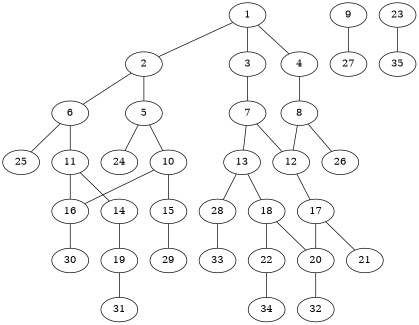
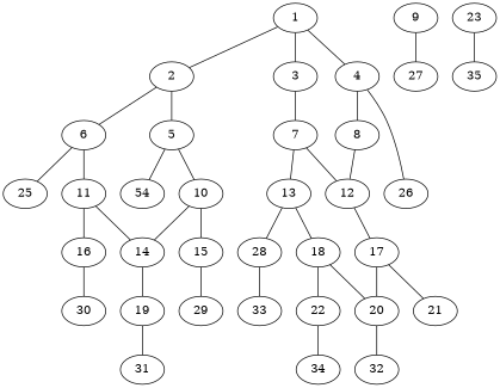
  graph {
    node [chem=C]
    edge [valence=1]
    1
    2
    3 [chem=O]
    4
    5
    6
    7
    8
    10
-   24 [chem=H]
+   24 [chem=H label=54]
    11
    25 [chem=H]
    12
    13
    26 [chem=H]
    9 [chem=O]
    27 [chem=H]
    14
    15 [chem=O]
    16 [chem=O]
    17
    18
    28 [chem=H]
    19 [chem=O]
    29 [chem=H]
    30 [chem=H]
    20
    21 [chem=O]
    22 [chem=O]
    33 [chem=H]
    31 [chem=H]
    32 [chem=H]
    34 [chem=H]
    23 [chem=Cl]
    35 [chem=H]
    1 -- 2
    1 -- 3
    1 -- 4 [valence=2]
    2 -- 5
    2 -- 6 [valence=2]
    3 -- 7 [valence=2]
    4 -- 8
    5 -- 10 [valence=2]
    5 -- 24
    6 -- 11
    6 -- 25
    7 -- 12
    7 -- 13
    8 -- 12 [valence=2]
-   8 -- 26
-   10 -- 16
+   4 -- 26
+   10 -- 14
    10 -- 15
    11 -- 14 [valence=2]
    11 -- 16
    12 -- 17
    13 -- 18 [valence=2]
    13 -- 28
    9 -- 27
    14 -- 19
    15 -- 29
    16 -- 30
    17 -- 20 [valence=2]
    17 -- 21
    18 -- 20
    18 -- 22
    28 -- 33
    19 -- 31
    20 -- 32
    22 -- 34
    23 -- 35
  }
